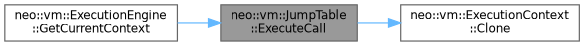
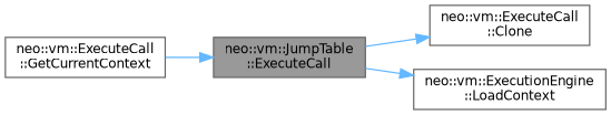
  digraph {
    rankdir=LR
    node [color=grey40 fillcolor=white fontname=Helvetica fontsize=10 shape=box style=filled]
    edge [color=steelblue1 fontname=Helvetica fontsize=10 labelfontname=Helvetica labelfontsize=10 style=solid]
    n1 [color=gray40 fillcolor=grey60 fontcolor=black height=0.2 label="neo::vm::JumpTable\l::ExecuteCall" width=0.4]
-   n2 [height=0.2 label="neo::vm::ExecutionContext\l::Clone" width=0.4]
-   n4 [height=0.2 label="neo::vm::ExecutionEngine\l::GetCurrentContext" width=0.4]
+   n2 [height=0.2 label="neo::vm::ExecuteCall\l::Clone" width=0.4]
+   n3 [height=0.2 label="neo::vm::ExecutionEngine\l::LoadContext" width=0.4]
+   n4 [height=0.2 label="neo::vm::ExecuteCall\l::GetCurrentContext" width=0.4]
    n1 -> n2
+   n1 -> n3
    n4 -> n1
  }
